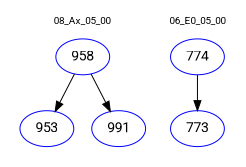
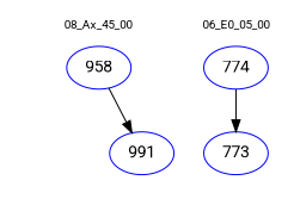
  digraph {
    fontname=Roboto
    node [color=blue fontname=Roboto]
    edge [color=black fontname=Roboto]
    n1 [label=958]
-   n2 [label=953]
    n3 [label=991]
    n4 [label=774]
    n5 [label=773]
    subgraph cluster_1 {
      color=white
      fontsize=10
-     label="08_Ax_05_00"
+     label="08_Ax_45_00"
      n1
-     n2
      n3
    }
    subgraph cluster_2 {
      color=white
      fontsize=10
      label="06_E0_05_00"
      n4
      n5
    }
-   n1 -> n2
    n1 -> n3
    n4 -> n5
  }
